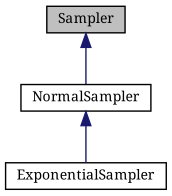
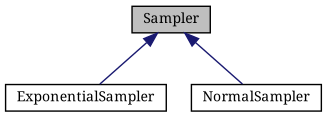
  digraph {
    fontname="Noto Serif"
    node [color=black fontname="Noto Serif" fontsize=10 shape=record]
    edge [color=midnightblue dir=back fontname="Noto Serif" fontsize=10 labelfontname=Helvetica labelfontsize=10 style=solid]
    n1 [fillcolor=grey75 fontcolor=black height=0.2 label=Sampler style=filled width=0.4]
    n2 [height=0.2 label=ExponentialSampler width=0.4]
    n3 [height=0.2 label=NormalSampler width=0.4]
-   n3 -> n2
+   n1 -> n2
    n1 -> n3
  }
